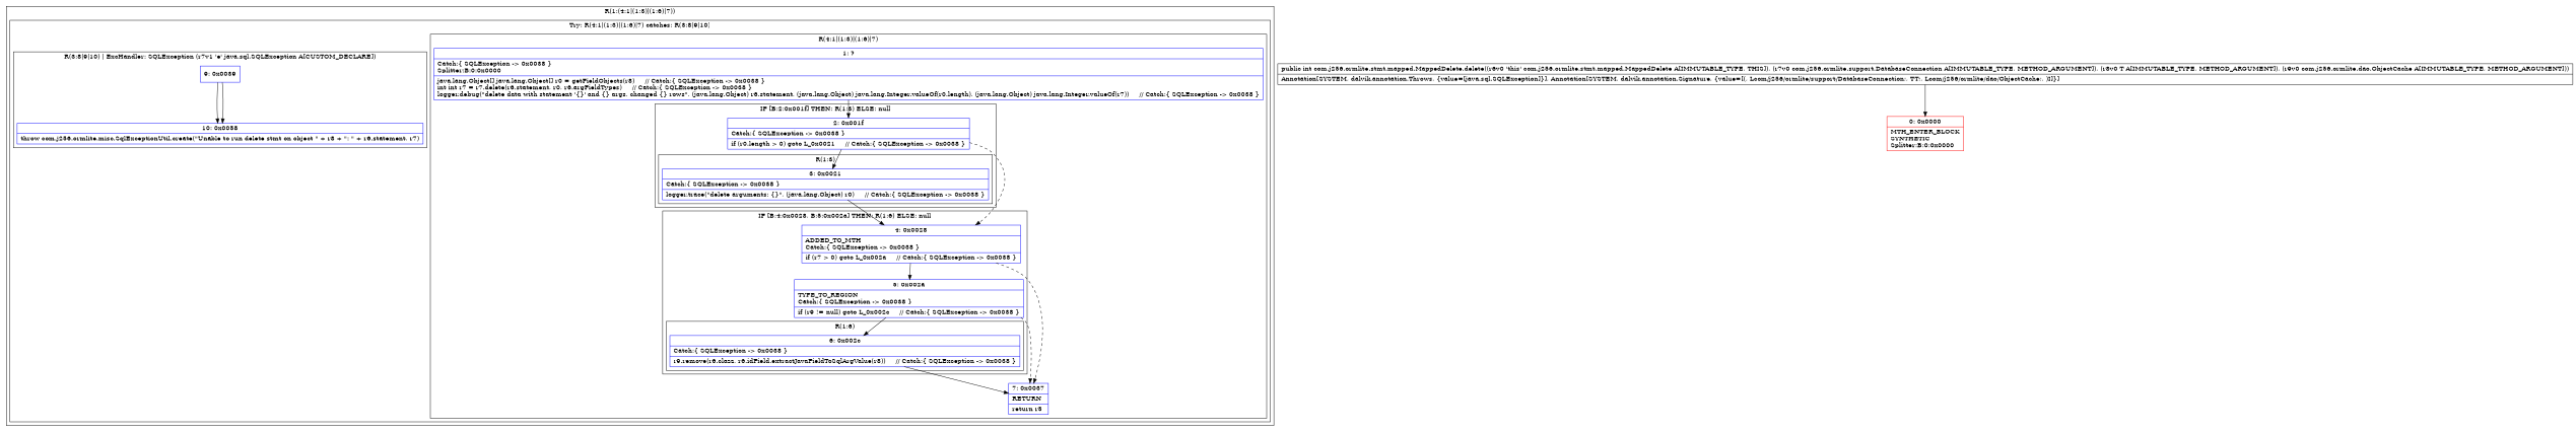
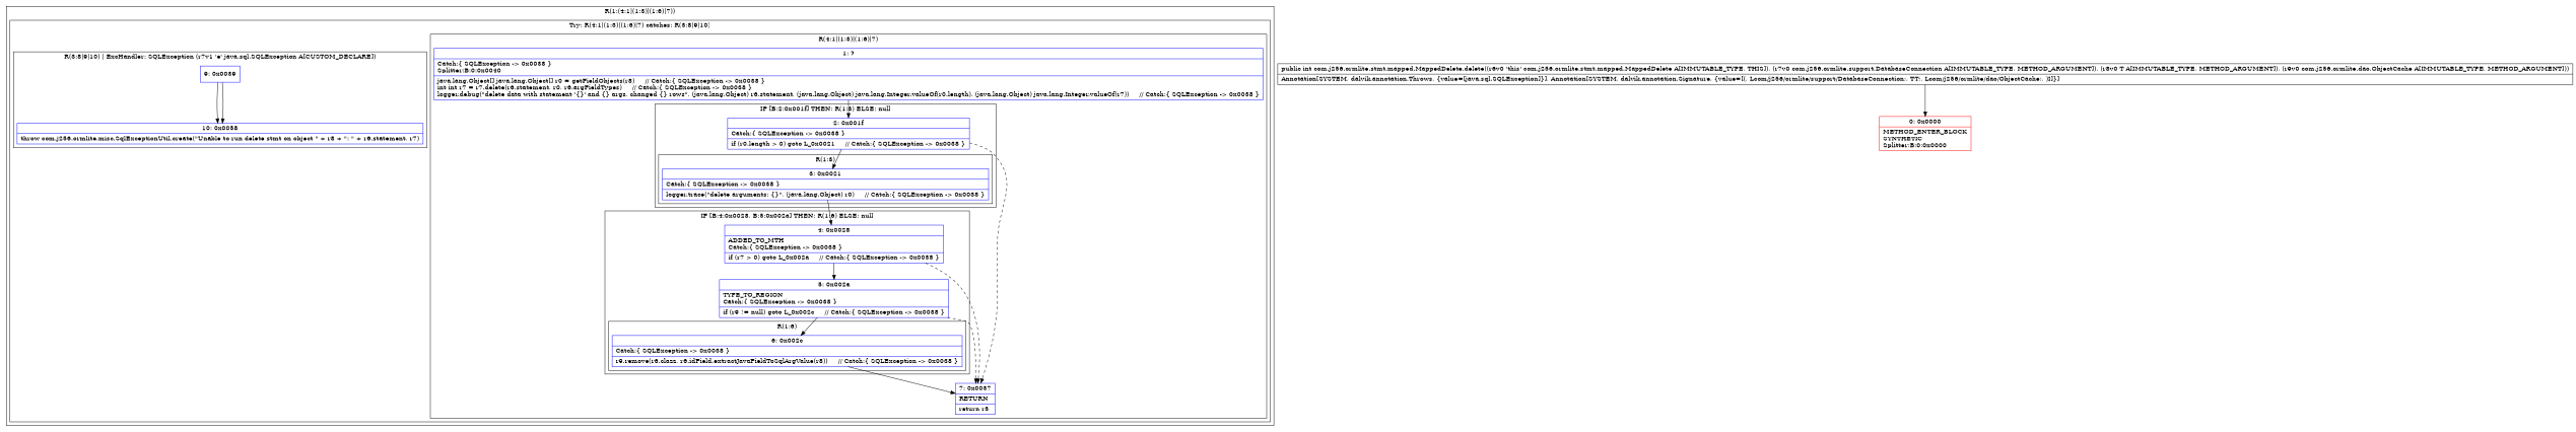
  digraph {
    node [color=blue shape=record]
    n1 [label="{3\:\ 0x0021|Catch:\{ SQLException \-\> 0x0038 \}\l|logger.trace(\"delete arguments: \{\}\", (java.lang.Object) r0)     \/\/ Catch:\{ SQLException \-\> 0x0038 \}\l}"]
    n2 [label="{2\:\ 0x001f|Catch:\{ SQLException \-\> 0x0038 \}\l|if (r0.length \> 0) goto L_0x0021     \/\/ Catch:\{ SQLException \-\> 0x0038 \}\l}"]
    n3 [label="{6\:\ 0x002c|Catch:\{ SQLException \-\> 0x0038 \}\l|r9.remove(r6.clazz, r6.idField.extractJavaFieldToSqlArgValue(r8))     \/\/ Catch:\{ SQLException \-\> 0x0038 \}\l}"]
    n4 [label="{4\:\ 0x0028|ADDED_TO_MTH\lCatch:\{ SQLException \-\> 0x0038 \}\l|if (r7 \> 0) goto L_0x002a     \/\/ Catch:\{ SQLException \-\> 0x0038 \}\l}"]
    n5 [label="{5\:\ 0x002a|TYPE_TO_REGION\lCatch:\{ SQLException \-\> 0x0038 \}\l|if (r9 != null) goto L_0x002c     \/\/ Catch:\{ SQLException \-\> 0x0038 \}\l}"]
-   n6 [label="{1\:\ ?|Catch:\{ SQLException \-\> 0x0038 \}\lSplitter:B:0:0x0000\l|java.lang.Object[] java.lang.Object[] r0 = getFieldObjects(r8)     \/\/ Catch:\{ SQLException \-\> 0x0038 \}\lint int r7 = r7.delete(r6.statement, r0, r6.argFieldTypes)     \/\/ Catch:\{ SQLException \-\> 0x0038 \}\llogger.debug(\"delete data with statement '\{\}' and \{\} args, changed \{\} rows\", (java.lang.Object) r6.statement, (java.lang.Object) java.lang.Integer.valueOf(r0.length), (java.lang.Object) java.lang.Integer.valueOf(r7))     \/\/ Catch:\{ SQLException \-\> 0x0038 \}\l}"]
+   n6 [label="{1\:\ ?|Catch:\{ SQLException \-\> 0x0038 \}\lSplitter:B:0:0x0040\l|java.lang.Object[] java.lang.Object[] r0 = getFieldObjects(r8)     \/\/ Catch:\{ SQLException \-\> 0x0038 \}\lint int r7 = r7.delete(r6.statement, r0, r6.argFieldTypes)     \/\/ Catch:\{ SQLException \-\> 0x0038 \}\llogger.debug(\"delete data with statement '\{\}' and \{\} args, changed \{\} rows\", (java.lang.Object) r6.statement, (java.lang.Object) java.lang.Integer.valueOf(r0.length), (java.lang.Object) java.lang.Integer.valueOf(r7))     \/\/ Catch:\{ SQLException \-\> 0x0038 \}\l}"]
    n7 [label="{7\:\ 0x0037|RETURN\l|return r5\l}"]
    n8 [label="{9\:\ 0x0039}"]
    n9 [label="{10\:\ 0x0058|throw com.j256.ormlite.misc.SqlExceptionUtil.create(\"Unable to run delete stmt on object \" + r8 + \": \" + r6.statement, r7)\l}"]
-   n10 [color=red label="{0\:\ 0x0000|MTH_ENTER_BLOCK\lSYNTHETIC\lSplitter:B:0:0x0000\l}"]
+   n10 [color=red label="{0\:\ 0x0000|METHOD_ENTER_BLOCK\lSYNTHETIC\lSplitter:B:0:0x0000\l}"]
    n11 [label="{public int com.j256.ormlite.stmt.mapped.MappedDelete.delete((r6v0 'this' com.j256.ormlite.stmt.mapped.MappedDelete A[IMMUTABLE_TYPE, THIS]), (r7v0 com.j256.ormlite.support.DatabaseConnection A[IMMUTABLE_TYPE, METHOD_ARGUMENT]), (r8v0 T A[IMMUTABLE_TYPE, METHOD_ARGUMENT]), (r9v0 com.j256.ormlite.dao.ObjectCache A[IMMUTABLE_TYPE, METHOD_ARGUMENT]))  | Annotation[SYSTEM, dalvik.annotation.Throws, \{value=[java.sql.SQLException]\}], Annotation[SYSTEM, dalvik.annotation.Signature, \{value=[(, Lcom\/j256\/ormlite\/support\/DatabaseConnection;, TT;, Lcom\/j256\/ormlite\/dao\/ObjectCache;, )I]\}]\l}" color=""]
    subgraph cluster_1 {
      label="R(1:(4:1|(1:3)|(1:6)|7))"
      subgraph cluster_2 {
        label="Try: R(4:1|(1:3)|(1:6)|7) catches: R(3:8|9|10)"
        subgraph cluster_3 {
          label="R(4:1|(1:3)|(1:6)|7)"
          n6
          n7
          subgraph cluster_4 {
            label="IF [B:2:0x001f] THEN: R(1:3) ELSE: null"
            n2
            subgraph cluster_5 {
              label="R(1:3)"
              n1
            }
          }
          subgraph cluster_6 {
            label="IF [B:4:0x0028, B:5:0x002a] THEN: R(1:6) ELSE: null"
            n4
            n5
            subgraph cluster_7 {
              label="R(1:6)"
              n3
            }
          }
        }
        subgraph cluster_8 {
          label="R(3:8|9|10) | ExcHandler: SQLException (r7v1 'e' java.sql.SQLException A[CUSTOM_DECLARE])\l"
          n8
          n9
        }
      }
    }
    subgraph cluster_9 {
      label="R(3:8|9|10) | ExcHandler: SQLException (r7v1 'e' java.sql.SQLException A[CUSTOM_DECLARE])\l"
    }
    n1 -> n4
    n2 -> n1
-   n2 -> n4 [style=dashed]
+   n2 -> n7 [style=dashed]
    n3 -> n7
    n4 -> n5
    n4 -> n7 [style=dashed]
    n5 -> n3
    n5 -> n7 [style=dashed]
    n6 -> n2
    n8 -> n9
    n8 -> n9
    n11 -> n10
  }
